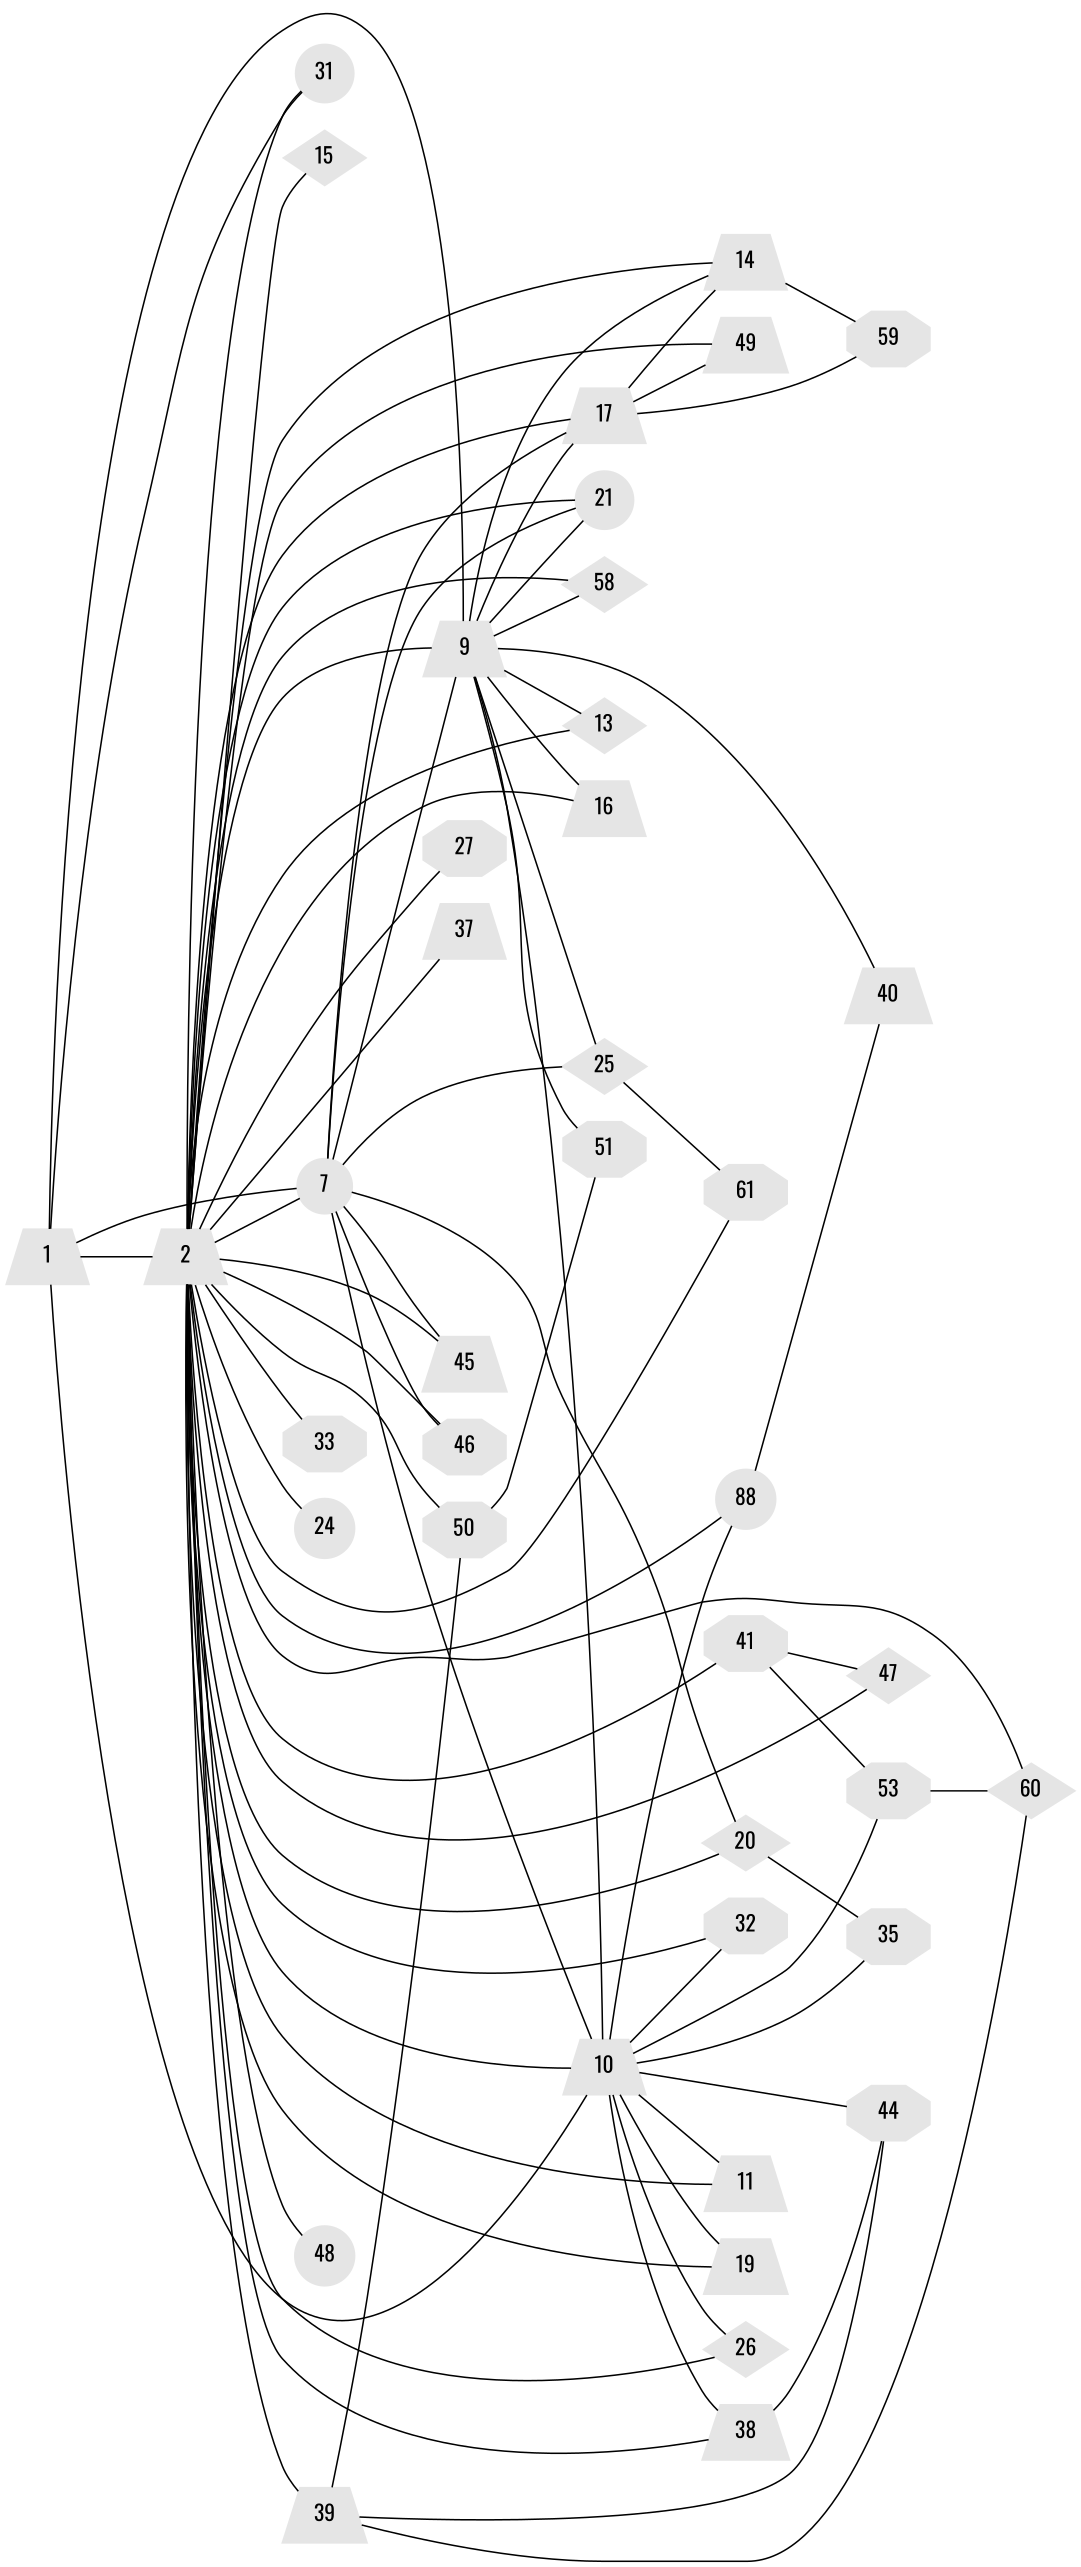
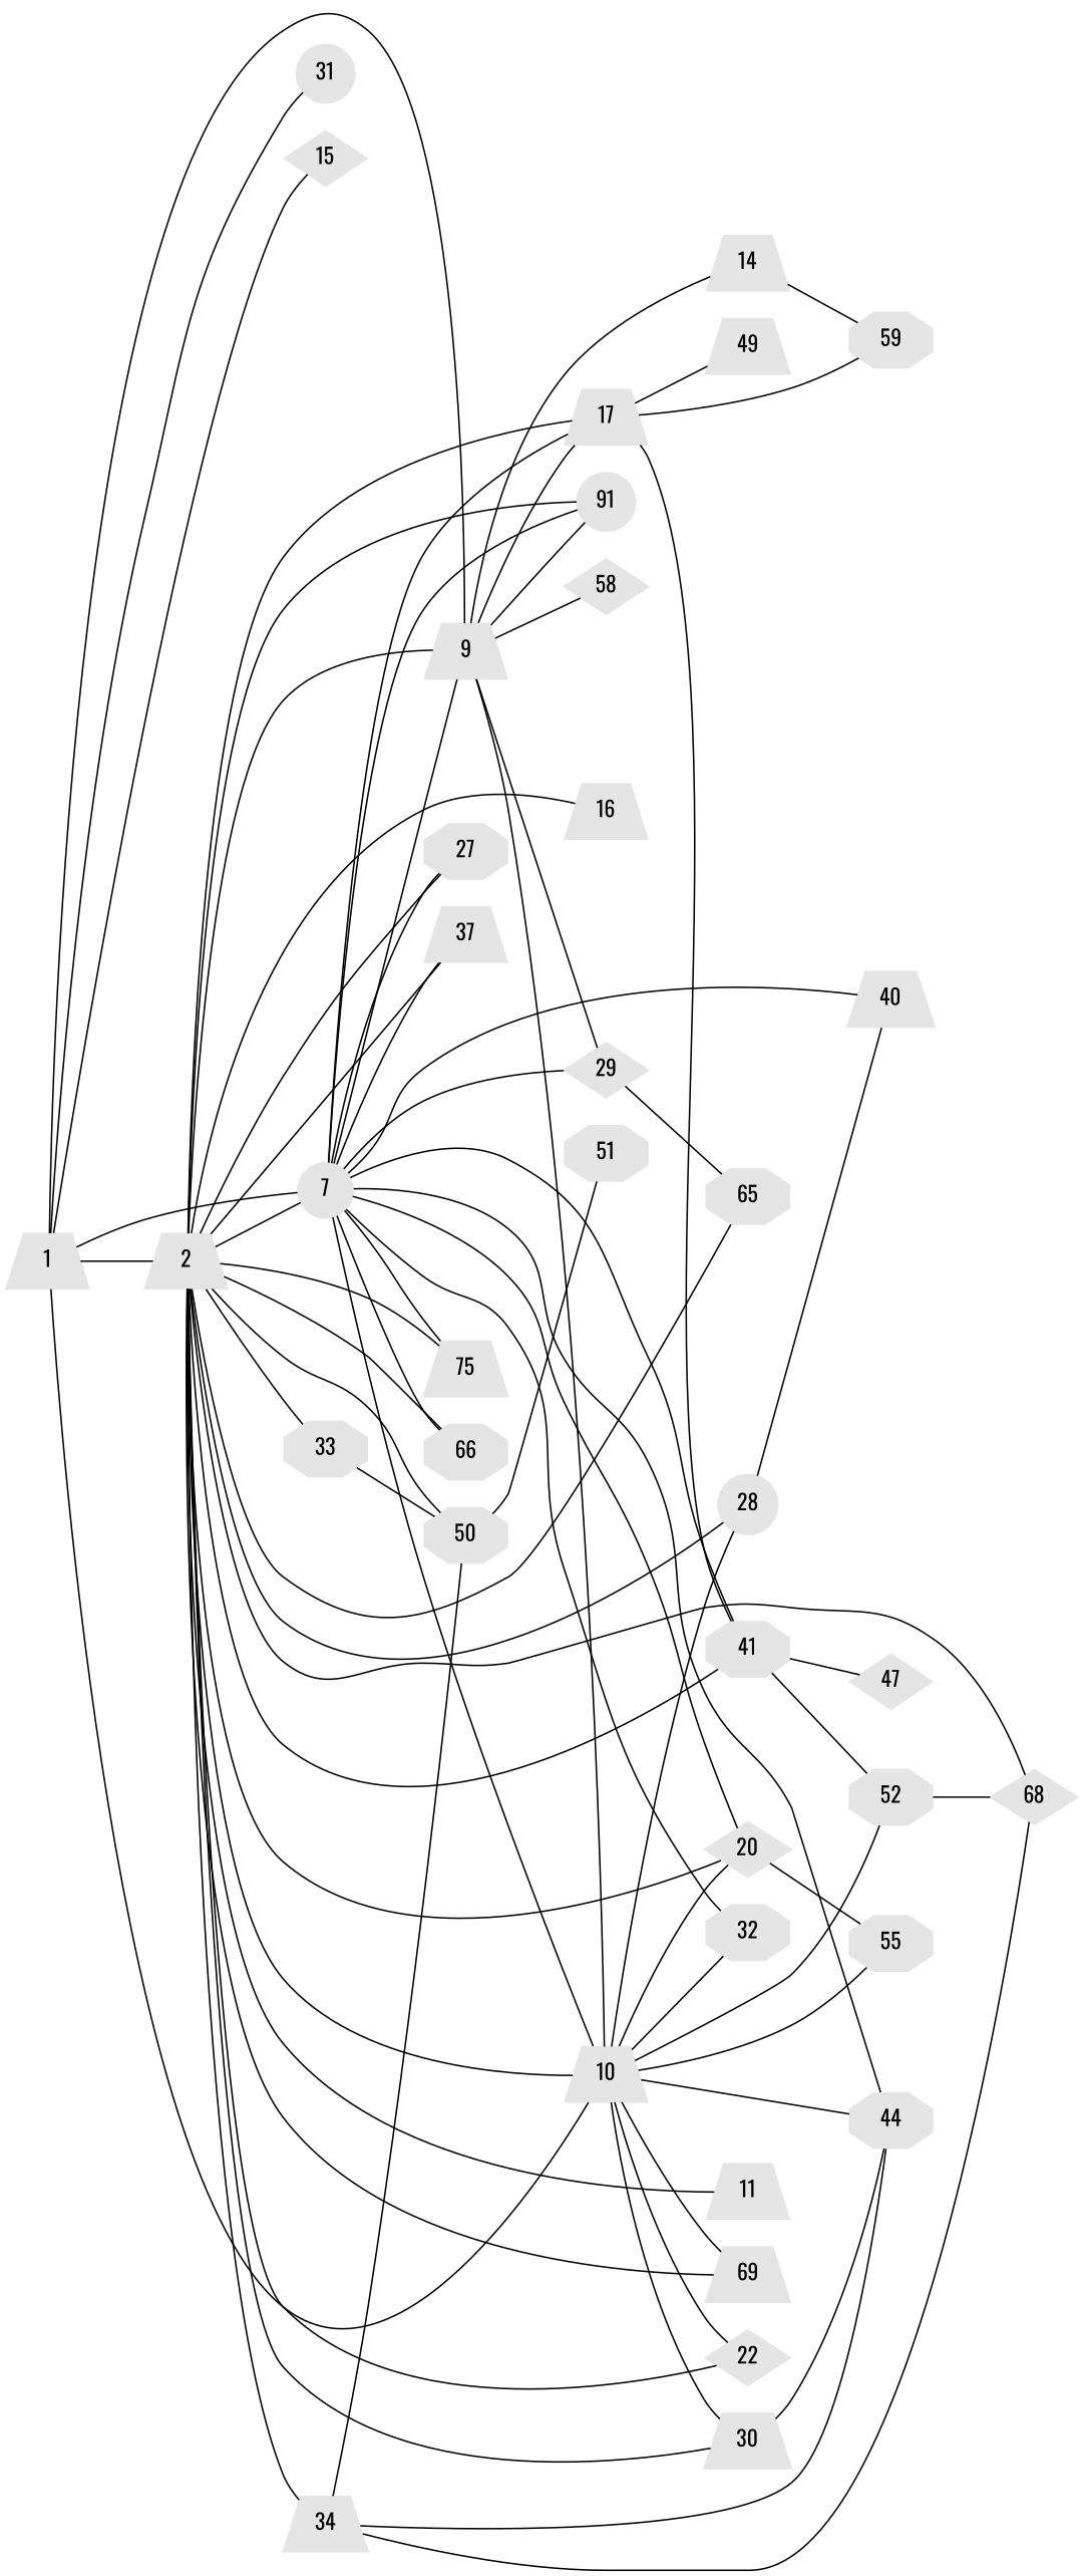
  graph {
    fontname=Oswald
    rankdir=LR
    node [color=gray90 fontname=Oswald shape=trapezium style=filled]
    edge [fontname=Oswald]
    2 [super="+56+69+66+3+4"]
    n2 [label=7 shape=circle super="+78+79+38+12+42+23"]
    9 [super="+43+16+25"]
    10
    31 [shape=circle]
    11 [super="+18"]
-   13 [shape=diamond]
    14
    15 [shape=diamond]
    17
-   19
+   19 [label=69]
    20 [shape=diamond]
-   21 [shape=circle]
-   22 [shape=diamond label=26]
-   24 [shape=circle]
+   21 [shape=circle label=91]
+   22 [shape=diamond]
    n16 [label=16]
    27 [shape=octagon]
-   28 [shape=circle super="+70" label=88]
-   30 [label=38]
+   28 [shape=circle super="+70"]
+   30
    32 [shape=octagon]
    33 [shape=octagon super="+39"]
-   34 [super="+54+67+81+55" label=39]
+   34 [super="+54+67+81+55"]
    37
    41 [shape=octagon]
-   45
-   46 [shape=octagon]
+   45 [label=75]
+   46 [shape=octagon label=66]
    47 [shape=diamond]
-   48 [shape=circle]
    49
    50 [shape=octagon]
    58 [shape=diamond]
-   60 [shape=diamond]
-   61 [shape=octagon]
+   60 [shape=diamond label=68]
+   61 [shape=octagon label=65]
    1
-   29 [shape=diamond label=25]
+   29 [shape=diamond]
    40
    44 [shape=octagon super="+72"]
    51 [shape=octagon]
-   35 [shape=octagon]
-   53 [shape=octagon]
+   35 [shape=octagon label=55]
+   53 [shape=octagon label=52]
    59 [shape=octagon]
    2 -- n2 [weight=10]
    2 -- 9 [weight=8]
    2 -- 10 [weight=7]
-   2 -- 31
    2 -- 11 [weight=2]
-   2 -- 13
-   2 -- 14 [weight=2]
-   2 -- 15 [weight=2]
+   1 -- 15 [weight=2]
    2 -- 17
    2 -- 19
    2 -- 20
    2 -- 21
    2 -- 22
-   2 -- 24 [weight=2]
    2 -- n16
    2 -- 27
    2 -- 28 [weight=2]
    2 -- 30
-   2 -- 32 [weight=2]
+   n2 -- 32 [weight=2]
    2 -- 33 [weight=2]
    2 -- 34 [weight=4]
    2 -- 37
    2 -- 41
    2 -- 45
    2 -- 46
-   2 -- 47
-   2 -- 48 [weight=2]
-   2 -- 49
    2 -- 50
-   2 -- 58
    2 -- 60
    2 -- 61
    n2 -- 9 [weight=3]
    n2 -- 10 [weight=2]
    n2 -- 17
    n2 -- 20
    n2 -- 21
+   n2 -- 27
+   n2 -- 37
+   n2 -- 41
    n2 -- 45
    n2 -- 46
    n2 -- 29
-   9 -- 40
+   n2 -- 40
+   n2 -- 44 [weight=2]
    9 -- 10
-   9 -- 13
    9 -- 14
    9 -- 17
    9 -- 21
-   9 -- n16
    9 -- 58
    9 -- 29
-   9 -- 51
-   10 -- 11
+   10 -- 20
    10 -- 19
    10 -- 22
    10 -- 28
    10 -- 30
    10 -- 32
    10 -- 44
    10 -- 35
    10 -- 53
    14 -- 59
-   17 -- 14
+   17 -- 41
    17 -- 49
    17 -- 59
    20 -- 35
    28 -- 40
    30 -- 44
+   33 -- 50
    34 -- 50
    34 -- 60
    34 -- 44
    41 -- 47
    41 -- 53
    50 -- 51
    1 -- 2 [weight=7]
    1 -- n2
    1 -- 9
    1 -- 10
    1 -- 31
    29 -- 61
    53 -- 60
  }
